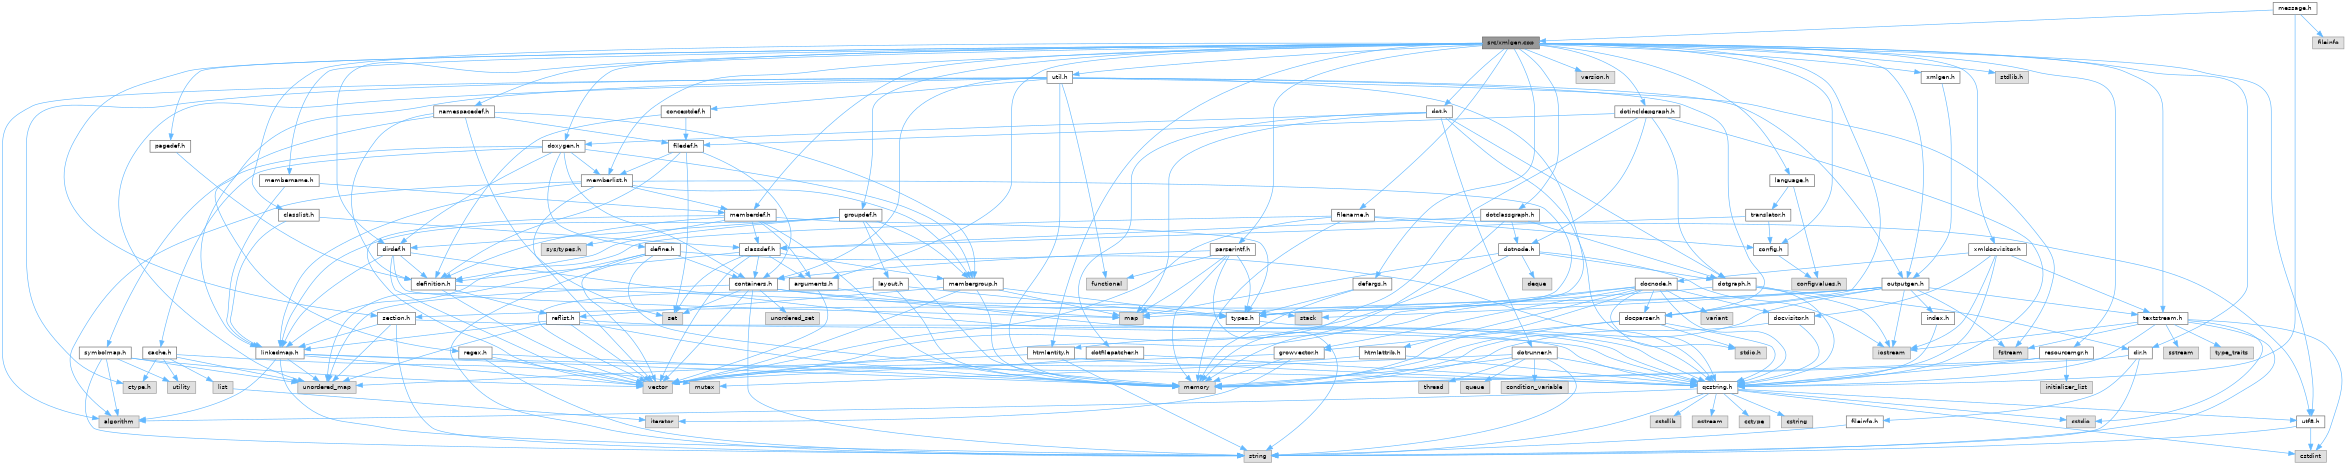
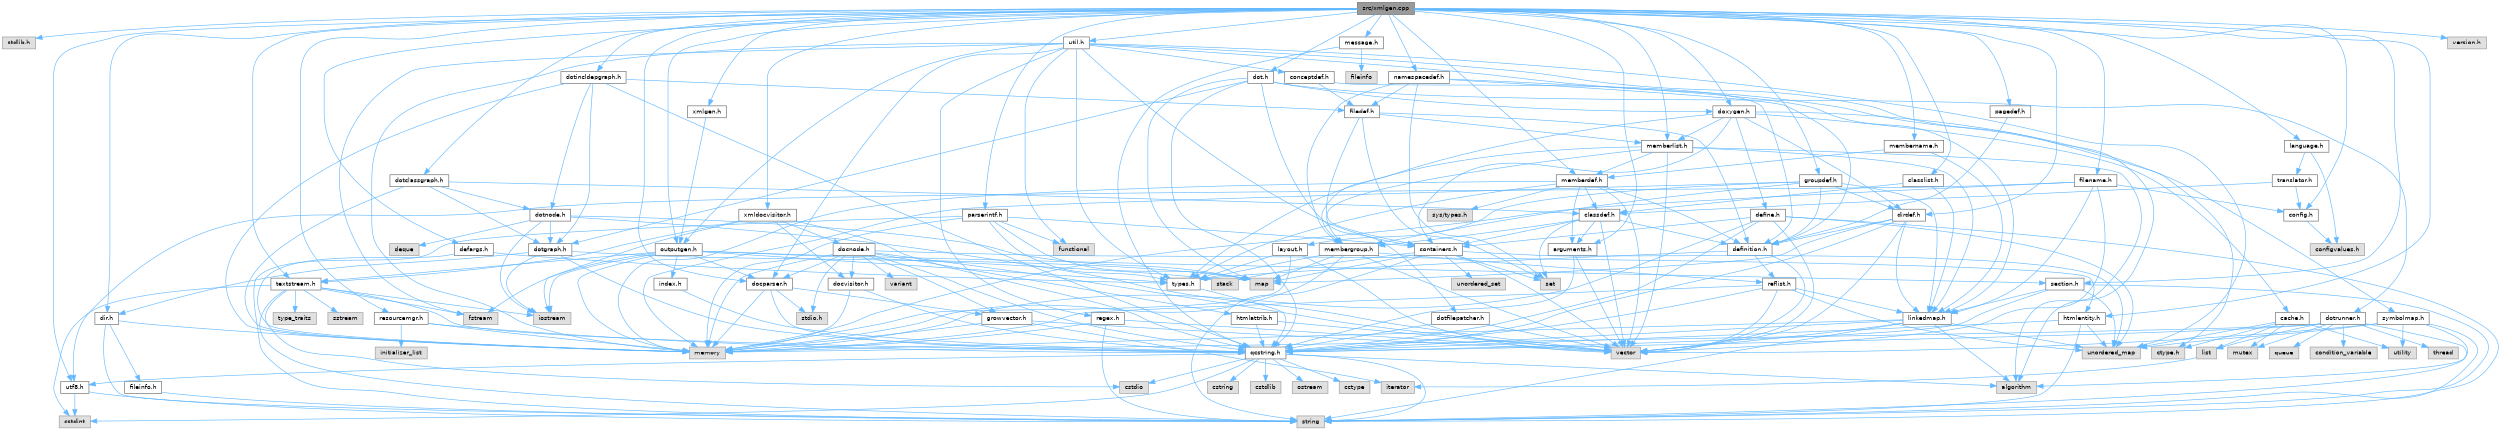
  digraph {
    node [color=grey40 fillcolor=white fontname=Helvetica fontsize=10 shape=box style=filled]
    edge [color=steelblue1 fontname=Helvetica fontsize=10 labelfontname=Helvetica labelfontsize=10 style=solid]
    n1 [color=gray40 fillcolor=grey60 fontcolor=black height=0.2 label="src/xmlgen.cpp" width=0.4]
    n2 [color=grey60 fillcolor="#E0E0E0" height=0.2 label="stdlib.h" width=0.4]
    n3 [height=0.2 label="textstream.h" width=0.4]
    n4 [height=0.2 label="utf8.h" width=0.4]
    n5 [height=0.2 label="xmlgen.h" width=0.4]
    n6 [height=0.2 label="outputgen.h" width=0.4]
    n7 [height=0.2 label="section.h" width=0.4]
    n8 [height=0.2 label="docparser.h" width=0.4]
    n9 [height=0.2 label="doxygen.h" width=0.4]
    n10 [height=0.2 label="dirdef.h" width=0.4]
    n11 [height=0.2 label="memberlist.h" width=0.4]
    n12 [height=0.2 label="memberdef.h" width=0.4]
    n13 [height=0.2 label="arguments.h" width=0.4]
    n14 [height=0.2 label="message.h" width=0.4]
    n15 [height=0.2 label="config.h" width=0.4]
    n16 [height=0.2 label="classlist.h" width=0.4]
    n17 [height=0.2 label="util.h" width=0.4]
    n18 [height=0.2 label="defargs.h" width=0.4]
    n19 [height=0.2 label="dot.h" width=0.4]
    n20 [height=0.2 label="dir.h" width=0.4]
    n21 [height=0.2 label="dotclassgraph.h" width=0.4]
    n22 [height=0.2 label="dotincldepgraph.h" width=0.4]
    n23 [height=0.2 label="pagedef.h" width=0.4]
    n24 [height=0.2 label="filename.h" width=0.4]
    n25 [color=grey60 fillcolor="#E0E0E0" height=0.2 label="version.h" width=0.4]
    n26 [height=0.2 label="xmldocvisitor.h" width=0.4]
    n27 [height=0.2 label="htmlentity.h" width=0.4]
    n28 [height=0.2 label="language.h" width=0.4]
    n29 [height=0.2 label="parserintf.h" width=0.4]
    n30 [height=0.2 label="groupdef.h" width=0.4]
    n31 [height=0.2 label="namespacedef.h" width=0.4]
    n32 [height=0.2 label="membername.h" width=0.4]
    n33 [height=0.2 label="resourcemgr.h" width=0.4]
    n34 [color=grey60 fillcolor="#E0E0E0" height=0.2 label=string width=0.4]
    n35 [color=grey60 fillcolor="#E0E0E0" height=0.2 label=iostream width=0.4]
    n36 [color=grey60 fillcolor="#E0E0E0" height=0.2 label=sstream width=0.4]
    n37 [color=grey60 fillcolor="#E0E0E0" height=0.2 label=cstdint width=0.4]
    n38 [color=grey60 fillcolor="#E0E0E0" height=0.2 label=cstdio width=0.4]
    n39 [color=grey60 fillcolor="#E0E0E0" height=0.2 label=fstream width=0.4]
    n40 [color=grey60 fillcolor="#E0E0E0" height=0.2 label=type_traits width=0.4]
    n41 [height=0.2 label="qcstring.h" width=0.4]
    n42 [color=grey60 fillcolor="#E0E0E0" height=0.2 label=memory width=0.4]
    n43 [color=grey60 fillcolor="#E0E0E0" height=0.2 label=stack width=0.4]
    n44 [height=0.2 label="types.h" width=0.4]
    n45 [height=0.2 label="index.h" width=0.4]
    n46 [color=grey60 fillcolor="#E0E0E0" height=0.2 label=unordered_map width=0.4]
    n47 [height=0.2 label="linkedmap.h" width=0.4]
    n48 [color=grey60 fillcolor="#E0E0E0" height=0.2 label="stdio.h" width=0.4]
    n49 [height=0.2 label="growvector.h" width=0.4]
    n50 [height=0.2 label="membergroup.h" width=0.4]
    n51 [height=0.2 label="containers.h" width=0.4]
    n52 [height=0.2 label="define.h" width=0.4]
    n53 [height=0.2 label="cache.h" width=0.4]
    n54 [height=0.2 label="symbolmap.h" width=0.4]
    n55 [color=grey60 fillcolor="#E0E0E0" height=0.2 label=vector width=0.4]
    n56 [color=grey60 fillcolor="#E0E0E0" height=0.2 label=map width=0.4]
    n57 [height=0.2 label="reflist.h" width=0.4]
    n58 [height=0.2 label="definition.h" width=0.4]
    n59 [color=grey60 fillcolor="#E0E0E0" height=0.2 label=algorithm width=0.4]
    n60 [color=grey60 fillcolor="#E0E0E0" height=0.2 label="sys/types.h" width=0.4]
    n61 [height=0.2 label="classdef.h" width=0.4]
    n62 [color=grey60 fillcolor="#E0E0E0" height=0.2 label=fileinfo width=0.4]
    n63 [color=grey60 fillcolor="#E0E0E0" height=0.2 label="configvalues.h" width=0.4]
    n64 [color=grey60 fillcolor="#E0E0E0" height=0.2 label="ctype.h" width=0.4]
    n65 [color=grey60 fillcolor="#E0E0E0" height=0.2 label=functional width=0.4]
    n66 [height=0.2 label="regex.h" width=0.4]
    n67 [height=0.2 label="conceptdef.h" width=0.4]
    n68 [height=0.2 label="dotgraph.h" width=0.4]
    n69 [height=0.2 label="dotfilepatcher.h" width=0.4]
    n70 [height=0.2 label="dotrunner.h" width=0.4]
    n71 [height=0.2 label="fileinfo.h" width=0.4]
    n72 [height=0.2 label="dotnode.h" width=0.4]
    n73 [height=0.2 label="filedef.h" width=0.4]
    n74 [height=0.2 label="docvisitor.h" width=0.4]
    n75 [height=0.2 label="docnode.h" width=0.4]
    n76 [height=0.2 label="translator.h" width=0.4]
    n77 [height=0.2 label="layout.h" width=0.4]
    n78 [color=grey60 fillcolor="#E0E0E0" height=0.2 label=set width=0.4]
    n79 [color=grey60 fillcolor="#E0E0E0" height=0.2 label=initializer_list width=0.4]
    n80 [color=grey60 fillcolor="#E0E0E0" height=0.2 label=cctype width=0.4]
    n81 [color=grey60 fillcolor="#E0E0E0" height=0.2 label=cstring width=0.4]
    n82 [color=grey60 fillcolor="#E0E0E0" height=0.2 label=cstdlib width=0.4]
    n83 [color=grey60 fillcolor="#E0E0E0" height=0.2 label=ostream width=0.4]
    n84 [color=grey60 fillcolor="#E0E0E0" height=0.2 label=iterator width=0.4]
    n85 [color=grey60 fillcolor="#E0E0E0" height=0.2 label=unordered_set width=0.4]
    n86 [color=grey60 fillcolor="#E0E0E0" height=0.2 label=list width=0.4]
    n87 [color=grey60 fillcolor="#E0E0E0" height=0.2 label=mutex width=0.4]
    n88 [color=grey60 fillcolor="#E0E0E0" height=0.2 label=utility width=0.4]
    n89 [color=grey60 fillcolor="#E0E0E0" height=0.2 label=thread width=0.4]
    n90 [color=grey60 fillcolor="#E0E0E0" height=0.2 label=queue width=0.4]
    n91 [color=grey60 fillcolor="#E0E0E0" height=0.2 label=condition_variable width=0.4]
    n92 [color=grey60 fillcolor="#E0E0E0" height=0.2 label=deque width=0.4]
    n93 [color=grey60 fillcolor="#E0E0E0" height=0.2 label=variant width=0.4]
    n94 [height=0.2 label="htmlattrib.h" width=0.4]
    n1 -> n2
    n1 -> n3
    n1 -> n4
    n1 -> n5
    n1 -> n6
    n1 -> n7
    n1 -> n8
    n1 -> n9
    n1 -> n10
    n1 -> n11
    n1 -> n12
    n1 -> n13
-   n14 -> n1
+   n1 -> n14
    n1 -> n15
    n1 -> n16
    n1 -> n17
    n1 -> n18
    n1 -> n19
    n1 -> n20
    n1 -> n21
    n1 -> n22
    n1 -> n23
    n1 -> n24
    n1 -> n25
    n1 -> n26
    n1 -> n27
    n1 -> n28
    n1 -> n29
    n1 -> n30
    n1 -> n31
    n1 -> n32
    n1 -> n33
    n3 -> n34
    n3 -> n35
    n3 -> n36
    n3 -> n37
    n3 -> n38
    n3 -> n39
    n3 -> n40
    n3 -> n41
    n4 -> n34
    n4 -> n37
    n5 -> n6
    n6 -> n3
    n6 -> n7
    n6 -> n8
    n6 -> n35
    n6 -> n39
    n6 -> n42
    n6 -> n43
    n6 -> n44
    n6 -> n45
    n7 -> n34
    n7 -> n41
    n7 -> n46
    n7 -> n47
    n8 -> n41
    n8 -> n42
    n8 -> n48
    n8 -> n49
    n9 -> n10
    n9 -> n11
    n9 -> n50
    n9 -> n51
    n9 -> n52
    n9 -> n53
    n9 -> n54
    n10 -> n41
    n10 -> n47
    n10 -> n55
    n10 -> n56
    n10 -> n58
    n11 -> n12
    n11 -> n44
    n11 -> n47
    n11 -> n50
    n11 -> n55
    n11 -> n59
    n12 -> n13
    n12 -> n42
    n12 -> n44
    n12 -> n55
    n12 -> n58
    n12 -> n60
    n12 -> n61
    n13 -> n41
    n13 -> n55
    n14 -> n41
    n14 -> n62
    n15 -> n63
    n16 -> n47
    n16 -> n61
    n17 -> n6
    n17 -> n8
    n17 -> n39
    n17 -> n42
    n17 -> n44
    n17 -> n46
    n17 -> n51
    n17 -> n59
    n17 -> n64
    n17 -> n65
    n17 -> n66
    n17 -> n67
    n18 -> n42
    n18 -> n44
    n19 -> n9
    n19 -> n41
    n19 -> n56
    n19 -> n68
    n19 -> n69
    n19 -> n70
    n20 -> n34
    n20 -> n42
    n20 -> n71
    n21 -> n42
    n21 -> n61
    n21 -> n68
    n21 -> n72
    n22 -> n41
    n22 -> n42
    n22 -> n68
    n22 -> n72
    n22 -> n73
    n23 -> n58
    n24 -> n4
    n24 -> n15
    n24 -> n42
    n24 -> n47
    n24 -> n55
    n26 -> n3
    n26 -> n35
    n26 -> n41
    n26 -> n74
    n26 -> n75
    n27 -> n34
    n27 -> n41
    n27 -> n46
    n28 -> n63
    n28 -> n76
    n29 -> n34
    n29 -> n42
    n29 -> n44
    n29 -> n51
    n29 -> n56
    n29 -> n65
    n30 -> n10
    n30 -> n42
    n30 -> n47
    n30 -> n50
    n30 -> n58
    n30 -> n77
    n31 -> n47
    n31 -> n50
    n31 -> n58
    n31 -> n73
    n31 -> n78
    n32 -> n12
    n32 -> n47
    n33 -> n41
    n33 -> n42
    n33 -> n79
    n41 -> n4
    n41 -> n34
    n41 -> n37
    n41 -> n38
    n41 -> n59
    n41 -> n80
    n41 -> n81
    n41 -> n82
    n41 -> n83
    n44 -> n41
    n45 -> n41
    n47 -> n34
    n47 -> n41
    n47 -> n42
    n47 -> n46
    n47 -> n55
    n47 -> n59
    n49 -> n42
    n49 -> n55
    n49 -> n84
    n50 -> n42
    n50 -> n44
    n50 -> n55
    n50 -> n56
    n50 -> n57
    n51 -> n34
    n51 -> n43
    n51 -> n46
    n51 -> n55
    n51 -> n56
    n51 -> n78
    n51 -> n85
    n52 -> n34
    n52 -> n41
    n52 -> n42
    n52 -> n46
    n52 -> n51
    n52 -> n55
    n53 -> n46
    n53 -> n64
    n53 -> n86
    n53 -> n87
    n53 -> n88
    n54 -> n34
    n54 -> n46
    n54 -> n55
    n54 -> n59
    n54 -> n88
    n57 -> n41
    n57 -> n42
    n57 -> n46
    n57 -> n47
    n57 -> n55
    n58 -> n44
    n58 -> n55
    n58 -> n57
    n61 -> n13
    n61 -> n50
    n61 -> n51
    n61 -> n55
    n61 -> n58
    n61 -> n78
    n66 -> n34
    n66 -> n42
    n66 -> n55
    n67 -> n58
    n67 -> n73
    n68 -> n20
    n68 -> n35
    n68 -> n41
    n68 -> n56
    n69 -> n41
    n69 -> n55
    n70 -> n34
    n70 -> n41
    n70 -> n42
+   n70 -> n86
    n70 -> n87
    n70 -> n89
    n70 -> n90
    n70 -> n91
    n71 -> n34
    n72 -> n35
    n72 -> n55
    n72 -> n56
    n72 -> n68
    n72 -> n92
    n73 -> n11
    n73 -> n51
    n73 -> n58
    n73 -> n78
    n74 -> n41
    n74 -> n42
    n75 -> n8
    n75 -> n27
    n75 -> n41
    n75 -> n42
    n75 -> n48
    n75 -> n49
    n75 -> n55
    n75 -> n74
    n75 -> n93
    n75 -> n94
    n76 -> n15
    n76 -> n61
    n77 -> n42
    n77 -> n44
    n77 -> n55
    n86 -> n84
    n94 -> n41
    n94 -> n55
  }
